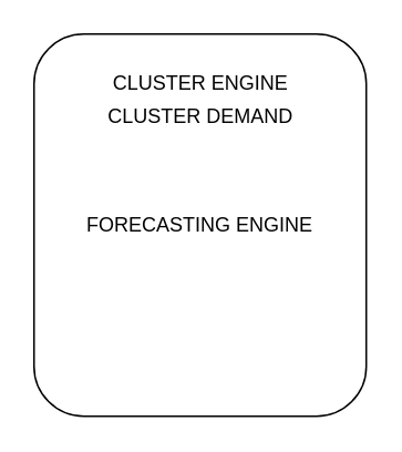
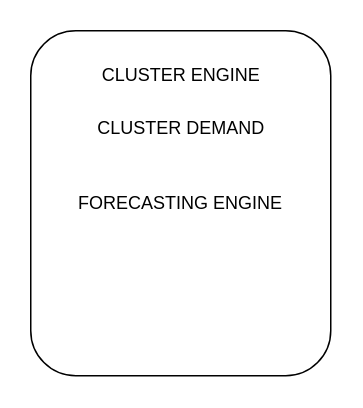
  <mxCell id="0" />
  <mxCell id="1" parent="0" />
  <mxCell id="2" value="FORECASTING ENGINE" style="rounded=1;whiteSpace=wrap;html=1;direction=south;" vertex="1" parent="1"><mxGeometry x="20" y="20" width="200" height="230" as="geometry" /></mxCell>
- <mxCell id="3" value="CLUSTER DEMAND" style="text;html=1;resizable=0;autosize=1;align=center;verticalAlign=middle;points=[];fillColor=none;strokeColor=none;rounded=0;" vertex="1" parent="1"><mxGeometry x="55" y="60" width="130" height="20" as="geometry" /></mxCell>
+ <mxCell id="3" value="CLUSTER DEMAND" style="text;html=1;resizable=0;autosize=1;align=center;verticalAlign=middle;points=[];fillColor=none;strokeColor=none;rounded=0;" vertex="1" parent="1"><mxGeometry x="55" y="75" width="130" height="20" as="geometry" /></mxCell>
  <mxCell id="4" value="CLUSTER ENGINE" style="text;html=1;resizable=0;autosize=1;align=center;verticalAlign=middle;points=[];fillColor=none;strokeColor=none;rounded=0;" vertex="1" parent="1"><mxGeometry x="45" y="40" width="150" height="20" as="geometry" /></mxCell>
